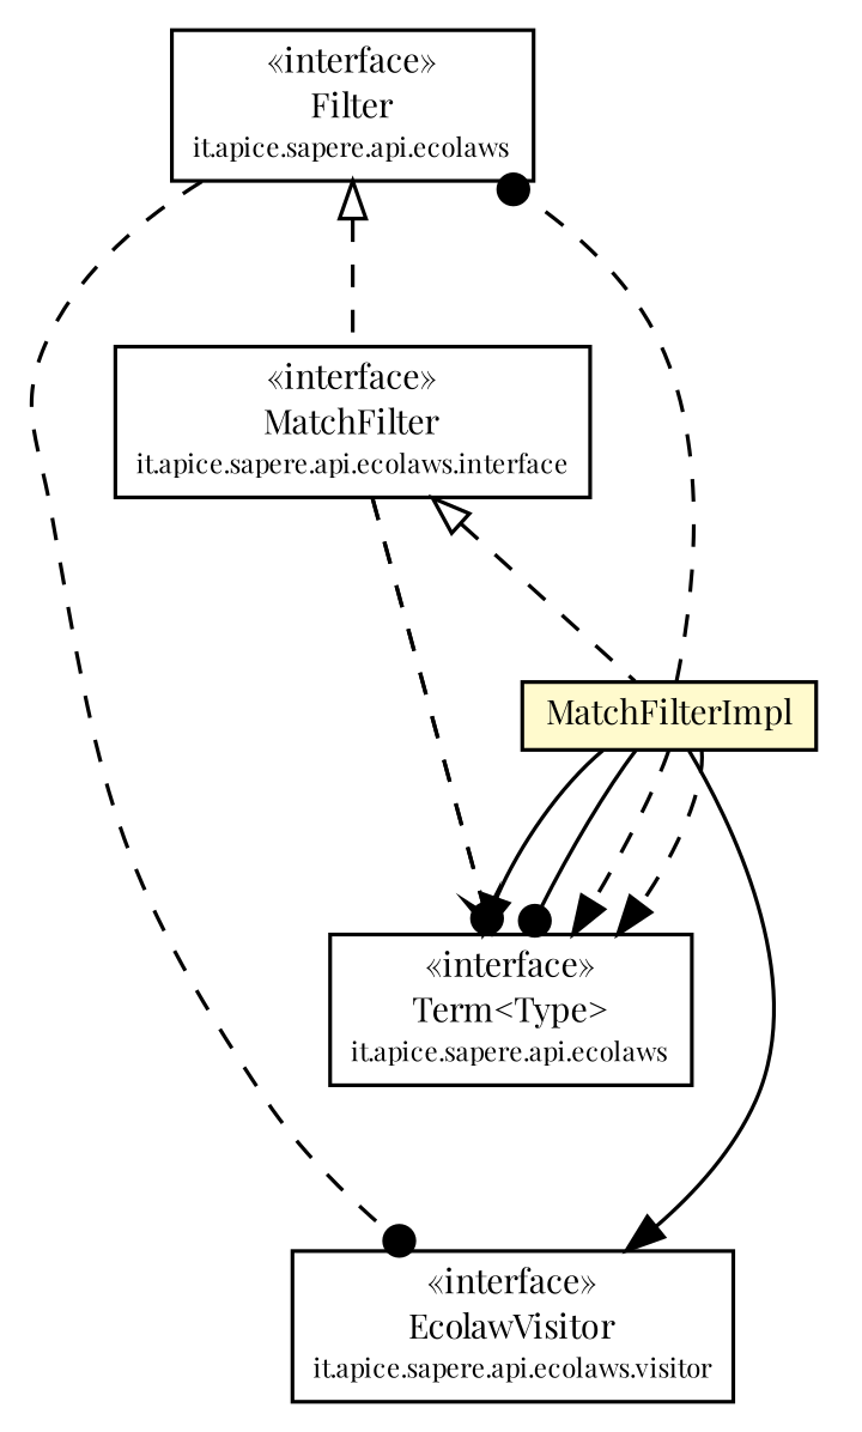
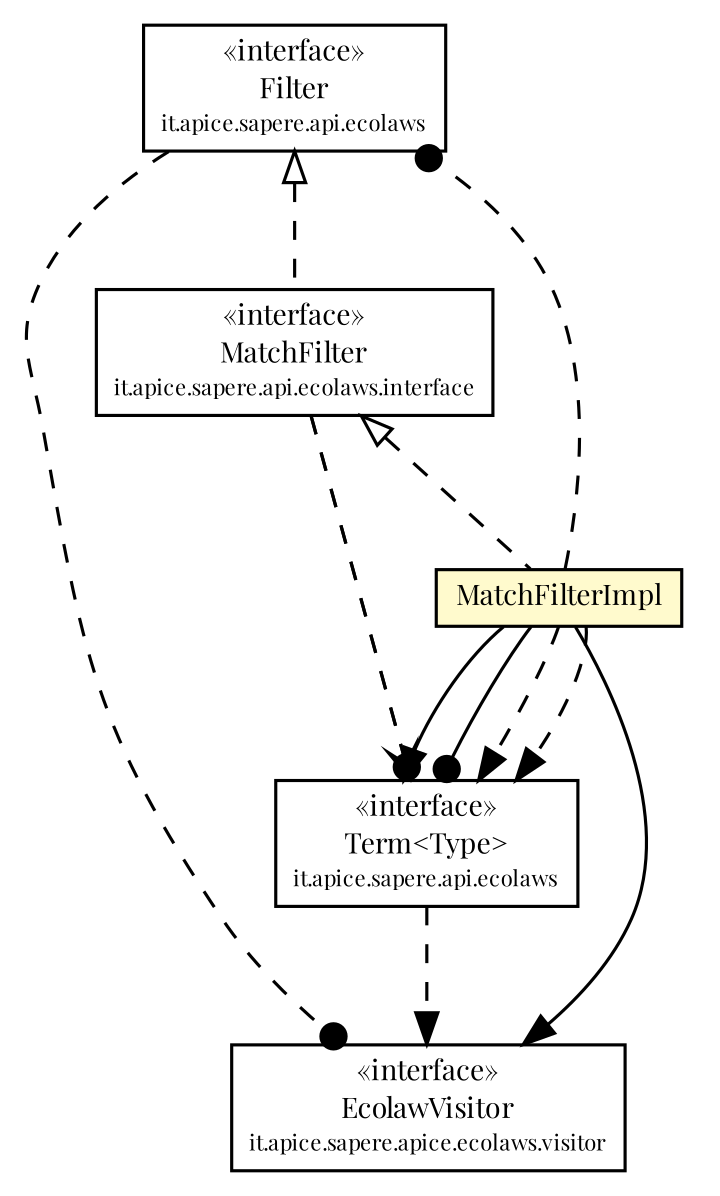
  digraph {
    fontname="Playfair Display"
    node [fontcolor=black fontname="Playfair Display" fontsize=9.0 shape=plaintext]
    edge [arrowhead=normal color=black fontcolor=black fontname="Playfair Display" fontsize=10.0 headport=p labelfontname=Helvetica labelfontsize=10 style=dashed tailport=p]
    n1 [label=<<table border="0" cellborder="1" cellspacing="0" cellpadding="2" port="p" href="../../Term.html"> 		<tr><td><table border="0" cellspacing="0" cellpadding="1"> 			<tr><td> &laquo;interface&raquo; </td></tr> 			<tr><td> Term&lt;Type&gt; </td></tr> 			<tr><td><font point-size="7.0"> it.apice.sapere.api.ecolaws </font></td></tr> 		</table></td></tr> 		</table>>]
-   n2 [label=<<table border="0" cellborder="1" cellspacing="0" cellpadding="2" port="p" href="../../visitor/EcolawVisitor.html"> 		<tr><td><table border="0" cellspacing="0" cellpadding="1"> 			<tr><td> &laquo;interface&raquo; </td></tr> 			<tr><td> EcolawVisitor </td></tr> 			<tr><td><font point-size="7.0"> it.apice.sapere.api.ecolaws.visitor </font></td></tr> 		</table></td></tr> 		</table>>]
+   n2 [label=<<table border="0" cellborder="1" cellspacing="0" cellpadding="2" port="p" href="../../visitor/EcolawVisitor.html"> 		<tr><td><table border="0" cellspacing="0" cellpadding="1"> 			<tr><td> &laquo;interface&raquo; </td></tr> 			<tr><td> EcolawVisitor </td></tr> 			<tr><td><font point-size="7.0"> it.apice.sapere.apice.ecolaws.visitor </font></td></tr> 		</table></td></tr> 		</table>>]
    n3 [label=<<table border="0" cellborder="1" cellspacing="0" cellpadding="2" port="p" href="../../Filter.html"> 		<tr><td><table border="0" cellspacing="0" cellpadding="1"> 			<tr><td> &laquo;interface&raquo; </td></tr> 			<tr><td> Filter </td></tr> 			<tr><td><font point-size="7.0"> it.apice.sapere.api.ecolaws </font></td></tr> 		</table></td></tr> 		</table>>]
    n4 [label=<<table border="0" cellborder="1" cellspacing="0" cellpadding="2" port="p" href="../../filters/MatchFilter.html"> 		<tr><td><table border="0" cellspacing="0" cellpadding="1"> 			<tr><td> &laquo;interface&raquo; </td></tr> 			<tr><td> MatchFilter </td></tr> 			<tr><td><font point-size="7.0"> it.apice.sapere.api.ecolaws.interface </font></td></tr> 		</table></td></tr> 		</table>>]
    n5 [label=<<table border="0" cellborder="1" cellspacing="0" cellpadding="2" port="p" bgcolor="lemonChiffon" href="./MatchFilterImpl.html"> 		<tr><td><table border="0" cellspacing="0" cellpadding="1"> 			<tr><td> MatchFilterImpl </td></tr> 		</table></td></tr> 		</table>>]
+   n1 -> n2
    n3 -> n2 [arrowhead=dot]
    n3 -> n4 [arrowtail=empty dir=back fontsize=10 arrowhead="" color="" fontcolor=""]
    n4 -> n1 [arrowhead=dot]
    n4 -> n1 [arrowhead=vee]
    n4 -> n5 [arrowtail=empty dir=back fontsize=10 arrowhead="" color="" fontcolor=""]
    n5 -> n1 [style=""]
    n5 -> n1 [arrowhead=dot style=""]
    n5 -> n1
    n5 -> n1
    n5 -> n2 [style=solid]
    n5 -> n3 [arrowhead=dot]
  }
